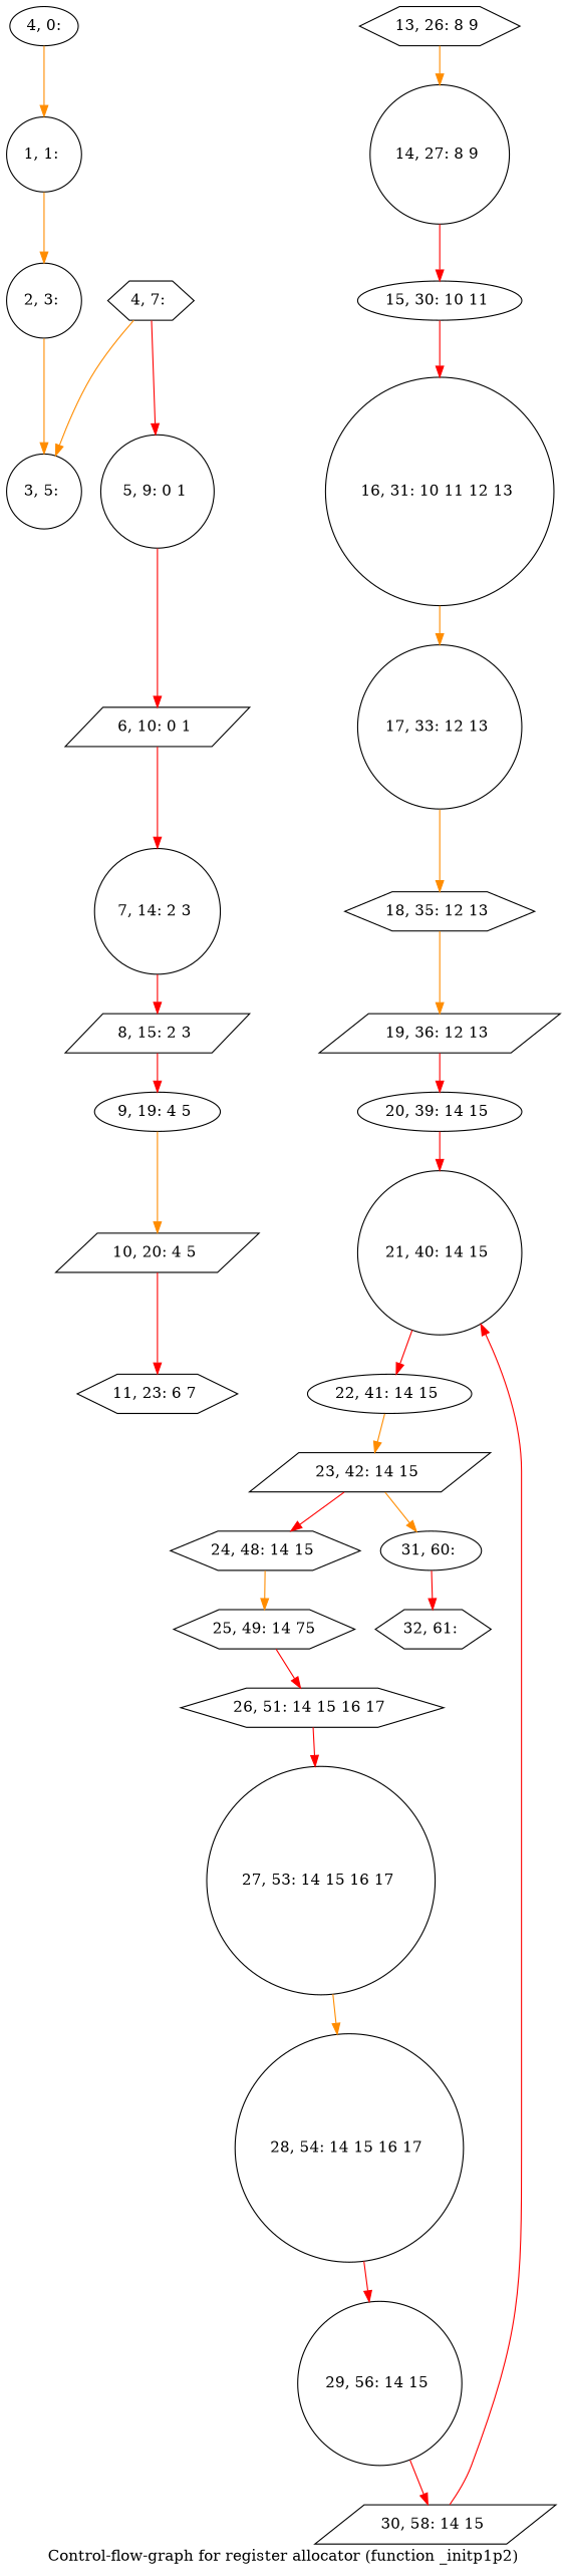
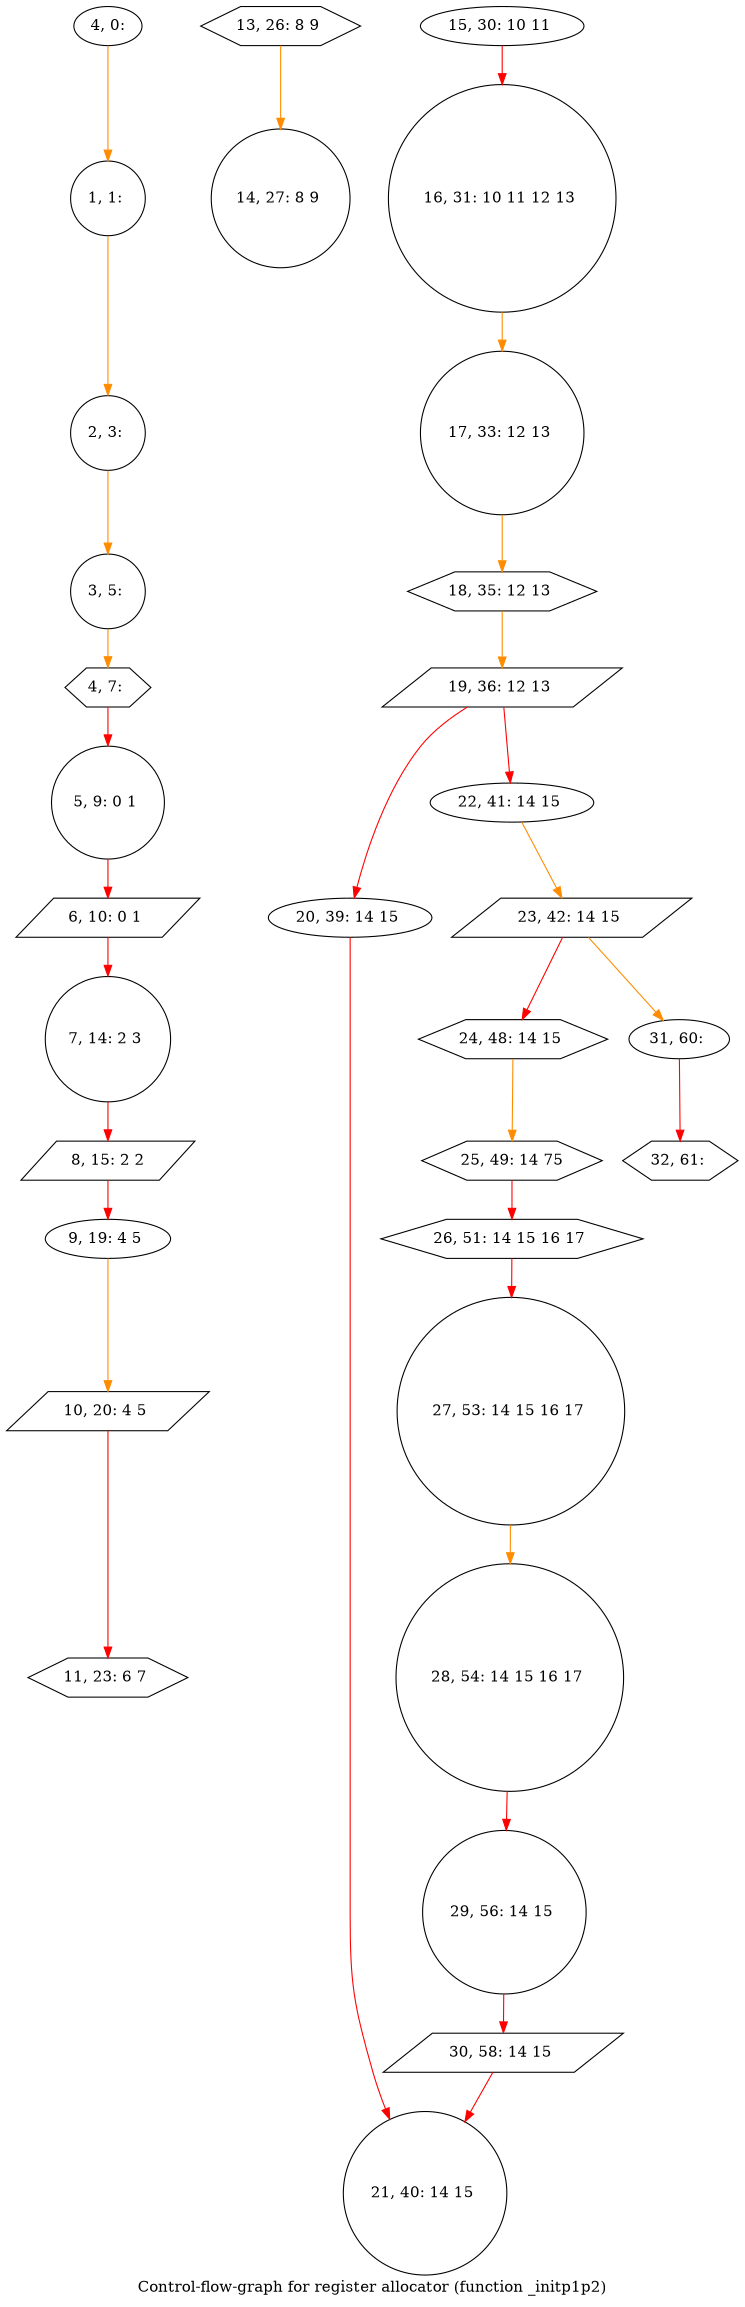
  digraph {
    label="Control-flow-graph for register allocator (function _initp1p2)"
    node [shape=circle]
    edge [color=red]
    n1 [label="4, 0:" shape=ellipse]
    n2 [label="1, 1: "]
    n3 [label="2, 3: "]
    n4 [label="3, 5: "]
    n5 [label="4, 7: " shape=hexagon]
    n6 [label="5, 9: 0 1 "]
    n7 [label="6, 10: 0 1 " shape=parallelogram]
    n8 [label="7, 14: 2 3 "]
-   n9 [label="8, 15: 2 3 " shape=parallelogram]
+   n9 [label="8, 15: 2 2" shape=parallelogram]
    n10 [label="9, 19: 4 5 " shape=ellipse]
    n11 [label="10, 20: 4 5 " shape=parallelogram]
    n12 [label="11, 23: 6 7 " shape=hexagon]
    n13 [label="13, 26: 8 9 " shape=hexagon]
    n14 [label="14, 27: 8 9 "]
    n15 [label="15, 30: 10 11 " shape=ellipse]
    n16 [label="16, 31: 10 11 12 13 "]
    n17 [label="17, 33: 12 13 "]
    n18 [label="18, 35: 12 13 " shape=hexagon]
    n19 [label="19, 36: 12 13 " shape=parallelogram]
    n20 [label="20, 39: 14 15 " shape=ellipse]
    n21 [label="21, 40: 14 15 "]
    n22 [label="22, 41: 14 15 " shape=ellipse]
    n23 [label="23, 42: 14 15 " shape=parallelogram]
    n24 [label="24, 48: 14 15 " shape=hexagon]
    n25 [label="31, 60: " shape=ellipse]
    n26 [label="25, 49: 14 75" shape=hexagon]
    n27 [label="32, 61: " shape=hexagon]
    n28 [label="26, 51: 14 15 16 17 " shape=hexagon]
    n29 [label="27, 53: 14 15 16 17 "]
    n30 [label="28, 54: 14 15 16 17 "]
    n31 [label="29, 56: 14 15 "]
    n32 [label="30, 58: 14 15 " shape=parallelogram]
    n1 -> n2 [color=darkorange]
    n2 -> n3 [color=darkorange]
    n3 -> n4 [color=darkorange]
-   n5 -> n4 [color=darkorange]
+   n4 -> n5 [color=darkorange]
    n5 -> n6
    n6 -> n7
    n7 -> n8
    n8 -> n9
    n9 -> n10
    n10 -> n11 [color=darkorange]
    n11 -> n12
    n13 -> n14 [color=darkorange]
-   n14 -> n15
    n15 -> n16
    n16 -> n17 [color=darkorange]
    n17 -> n18 [color=darkorange]
    n18 -> n19 [color=darkorange]
    n19 -> n20
    n20 -> n21
-   n21 -> n22
+   n19 -> n22
    n22 -> n23 [color=darkorange]
    n23 -> n24
    n23 -> n25 [color=darkorange]
    n24 -> n26 [color=darkorange]
    n25 -> n27
    n26 -> n28
    n28 -> n29
    n29 -> n30 [color=darkorange]
    n30 -> n31
    n31 -> n32
    n32 -> n21
  }
